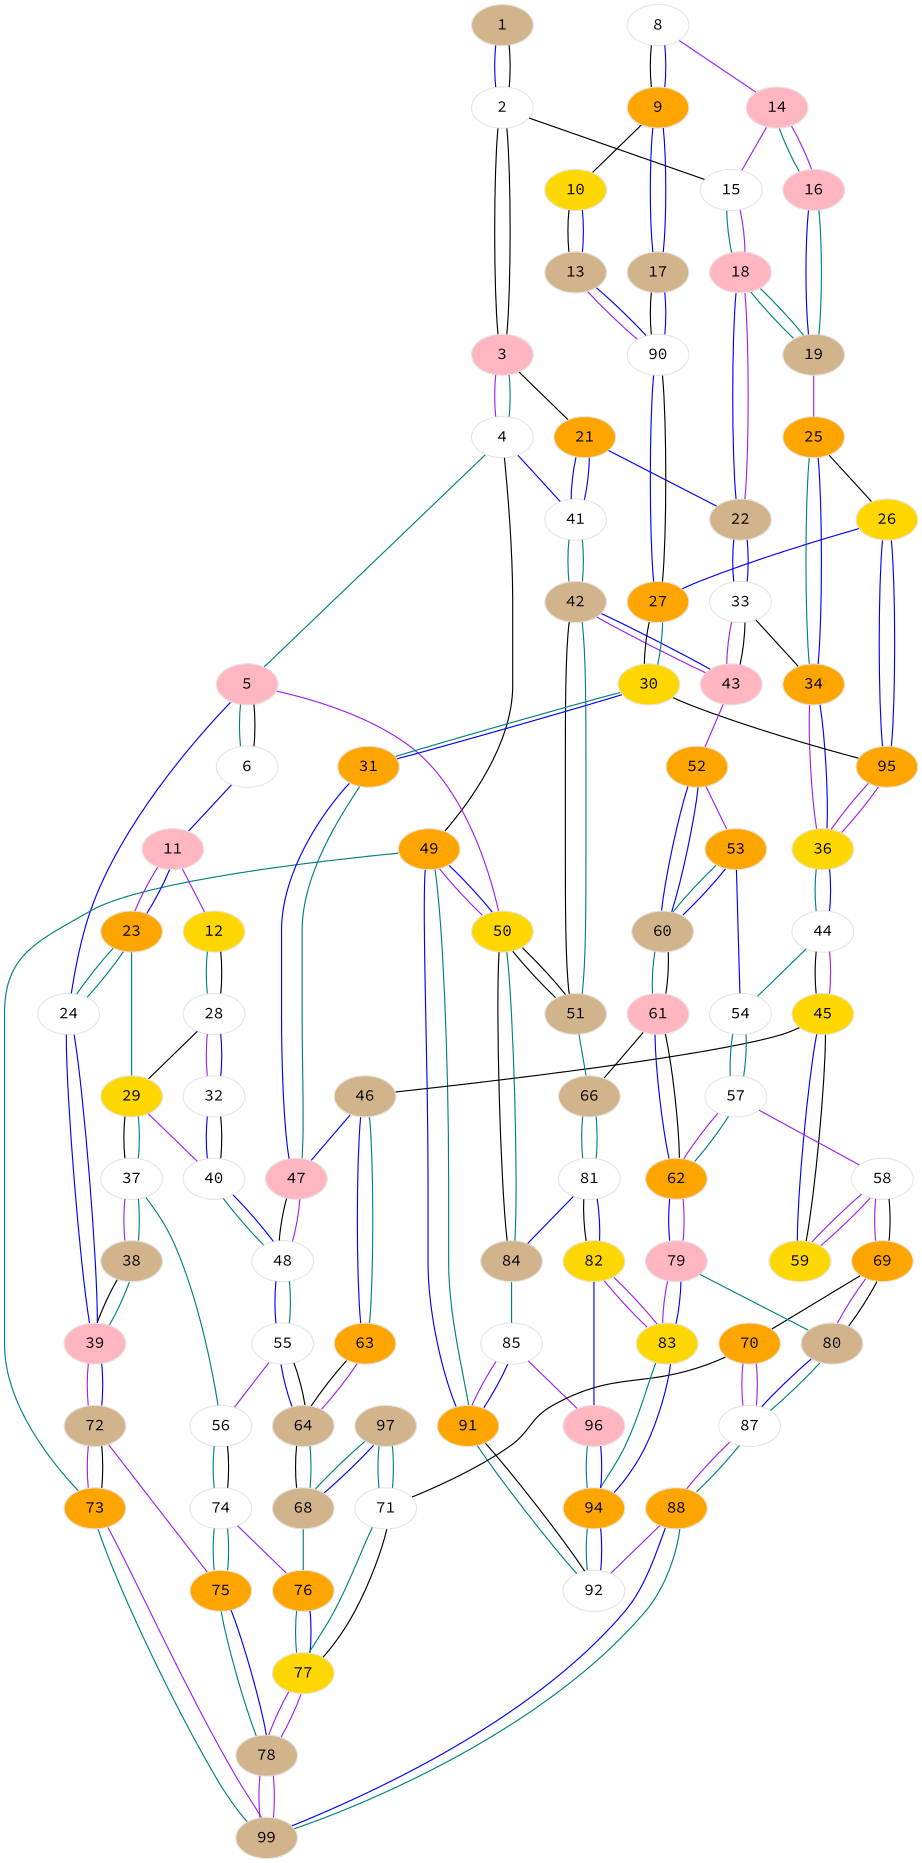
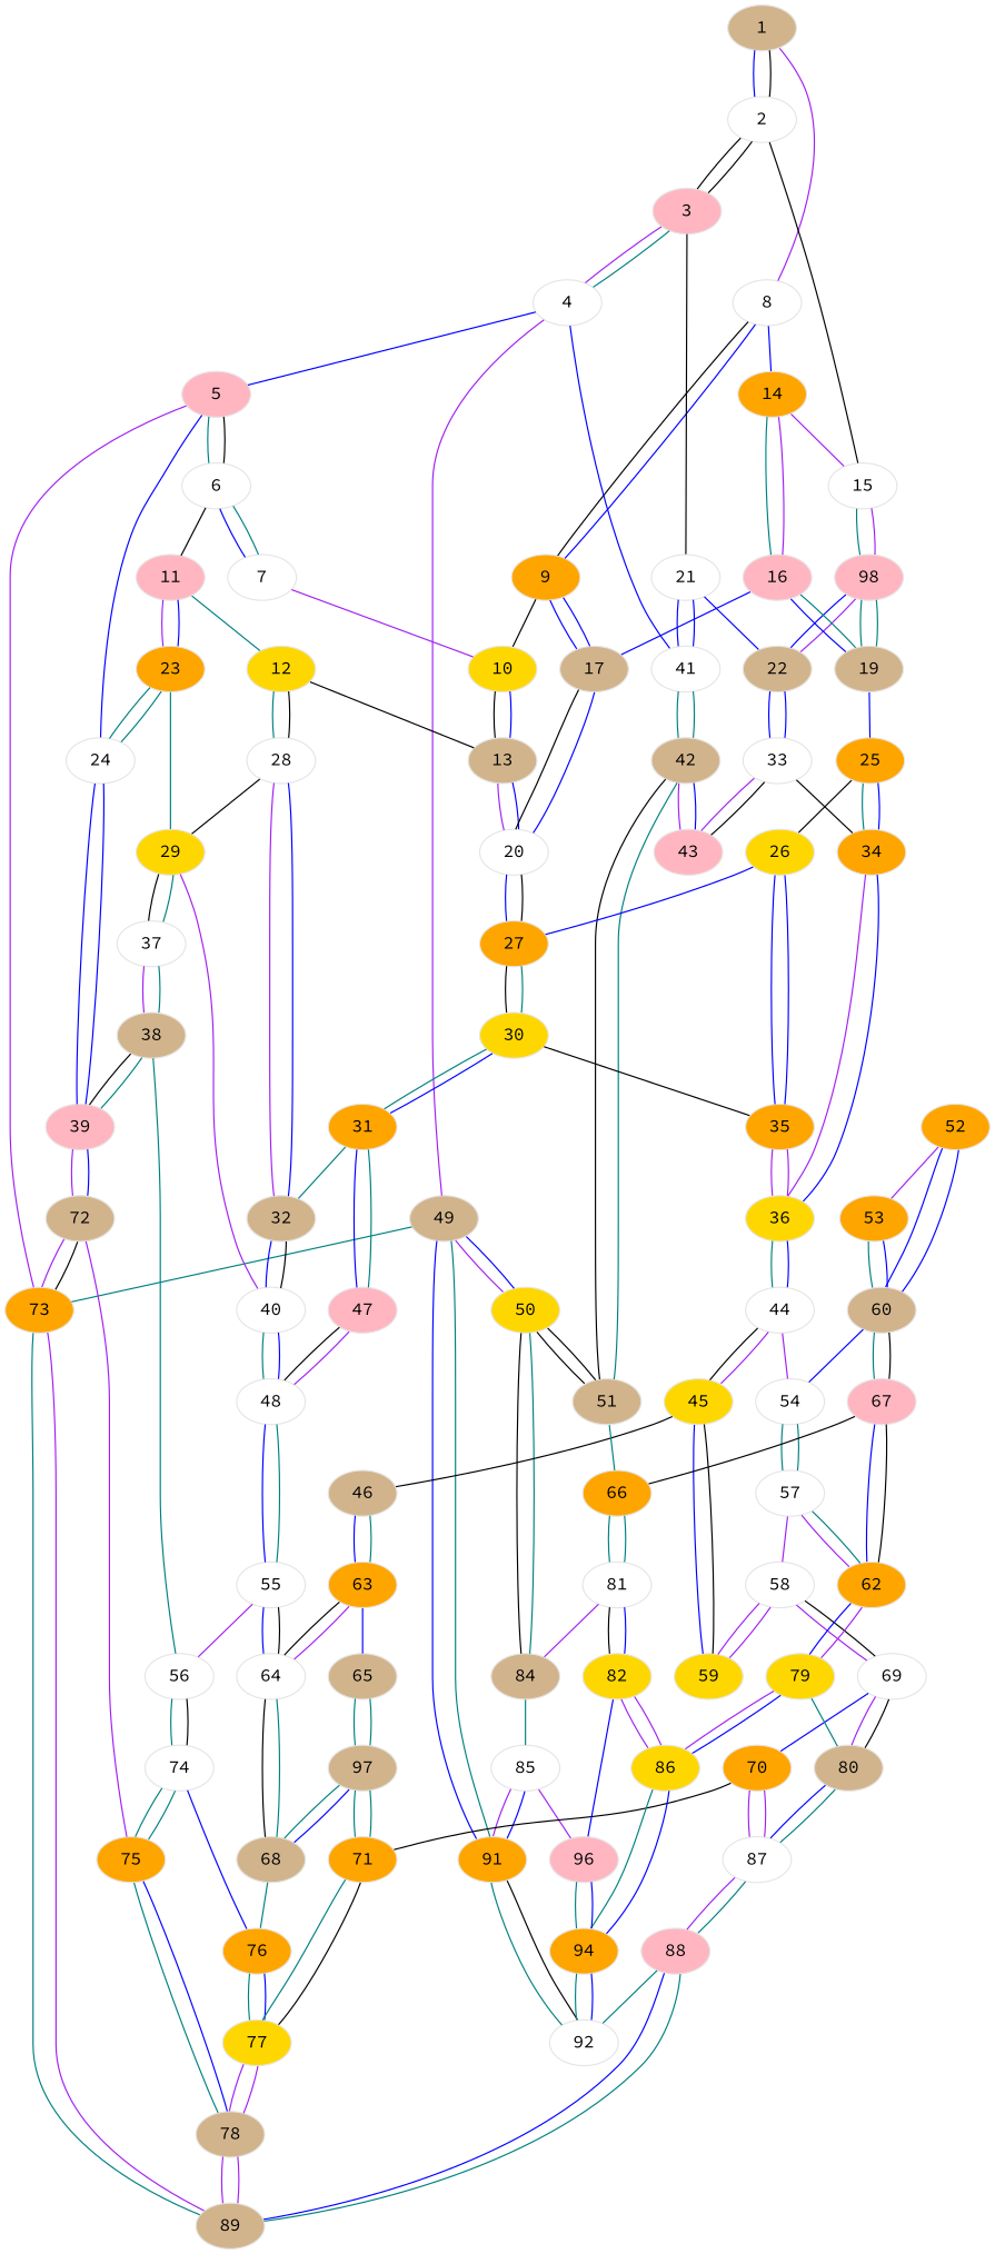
  graph {
    fontname="Source Code Pro"
    node [color=gray90 fillcolor=white fontname="Source Code Pro" style=filled]
    edge [color=teal fontname="Source Code Pro"]
    1 [fillcolor=tan]
    2
    8
    3 [fillcolor=lightpink]
    15
    9 [fillcolor=orange]
-   14 [fillcolor=lightpink]
+   14 [fillcolor=orange]
    4
-   21 [fillcolor=orange]
-   18 [fillcolor=lightpink]
+   21
+   18 [fillcolor=lightpink label=98]
    5 [fillcolor=lightpink]
    41
-   49 [fillcolor=orange]
+   49 [fillcolor=tan]
    22 [fillcolor=tan]
    6
    24
    73 [fillcolor=orange]
    42 [fillcolor=tan]
    50 [fillcolor=gold]
    91 [fillcolor=orange]
+   7
    11 [fillcolor=lightpink]
    39 [fillcolor=lightpink]
-   89 [fillcolor=tan label=99]
+   89 [fillcolor=tan]
    10 [fillcolor=gold]
    12 [fillcolor=gold]
    23 [fillcolor=orange]
    13 [fillcolor=tan]
    17 [fillcolor=tan]
    16 [fillcolor=lightpink]
-   20 [label=90]
+   20
    28
    29 [fillcolor=gold]
-   32
+   32 [fillcolor=tan]
    27 [fillcolor=orange]
    19 [fillcolor=tan]
    25 [fillcolor=orange]
    33
    26 [fillcolor=gold]
    34 [fillcolor=orange]
    30 [fillcolor=gold]
    43 [fillcolor=lightpink]
    37
    40
    72 [fillcolor=tan]
-   35 [fillcolor=orange label=95]
+   35 [fillcolor=orange]
    36 [fillcolor=gold]
    31 [fillcolor=orange]
    38 [fillcolor=tan]
    47 [fillcolor=lightpink]
    48
    52 [fillcolor=orange]
    44
    45 [fillcolor=gold]
    54
    56
    74
    75 [fillcolor=orange]
    55
    51 [fillcolor=tan]
-   66 [fillcolor=tan]
+   66 [fillcolor=orange]
    53 [fillcolor=orange]
    60 [fillcolor=tan]
    46 [fillcolor=tan]
    59 [fillcolor=gold]
    57
    63 [fillcolor=orange]
-   64 [fillcolor=tan]
+   64
+   65 [fillcolor=tan]
    84 [fillcolor=tan]
    92
    85
    81
-   61 [fillcolor=lightpink]
+   61 [fillcolor=lightpink label=67]
    58
    62 [fillcolor=orange]
    68 [fillcolor=tan]
    76 [fillcolor=orange]
-   69 [fillcolor=orange]
-   79 [fillcolor=lightpink]
+   69
+   79 [fillcolor=gold]
    70 [fillcolor=orange]
    80 [fillcolor=tan]
    n83 [fillcolor=tan label=97]
-   83 [fillcolor=gold]
-   71
+   83 [fillcolor=gold label=86]
+   71 [fillcolor=orange]
    82 [fillcolor=gold]
    77 [fillcolor=gold]
    87
-   88 [fillcolor=orange]
+   88 [fillcolor=lightpink]
    78 [fillcolor=tan]
    n91 [fillcolor=orange label=94]
    n92 [fillcolor=lightpink label=96]
    1 -- 2 [color=blue]
    1 -- 2 [color=black]
+   1 -- 8 [color=purple]
    2 -- 3 [color=black]
    2 -- 3 [color=black]
    2 -- 15 [color=black]
    8 -- 9 [color=black]
    8 -- 9 [color=blue]
-   8 -- 14 [color=purple]
+   8 -- 14 [color=blue]
    3 -- 4 [color=purple]
    3 -- 4
    3 -- 21 [color=black]
    15 -- 18
    15 -- 18 [color=purple]
    9 -- 10 [color=black]
    9 -- 17 [color=blue]
    9 -- 17 [color=blue]
    14 -- 15 [color=purple]
    14 -- 16
    14 -- 16 [color=purple]
-   4 -- 5
+   4 -- 5 [color=blue]
    4 -- 41 [color=blue]
-   4 -- 49 [color=black]
+   4 -- 49 [color=purple]
    21 -- 41 [color=blue]
    21 -- 41 [color=blue]
    21 -- 22 [color=blue]
    18 -- 22 [color=blue]
    18 -- 22 [color=purple]
    18 -- 19
    18 -- 19
    5 -- 6
    5 -- 6 [color=black]
    5 -- 24 [color=blue]
-   5 -- 50 [color=purple]
+   5 -- 73 [color=purple]
    41 -- 42
    41 -- 42
    49 -- 73
    49 -- 50 [color=purple]
    49 -- 50 [color=blue]
    49 -- 91 [color=blue]
    49 -- 91
    22 -- 33 [color=blue]
    22 -- 33 [color=blue]
-   6 -- 11 [color=blue]
+   6 -- 7 [color=blue]
+   6 -- 7
+   6 -- 11 [color=black]
    24 -- 39 [color=blue]
    24 -- 39 [color=blue]
    73 -- 89
    73 -- 89 [color=purple]
    42 -- 43 [color=purple]
    42 -- 43 [color=blue]
    42 -- 51 [color=black]
    42 -- 51
    50 -- 51 [color=black]
    50 -- 51 [color=black]
    50 -- 84 [color=black]
    50 -- 84
    91 -- 92
    91 -- 92 [color=black]
-   11 -- 12 [color=purple]
+   7 -- 10 [color=purple]
+   11 -- 12
    11 -- 23 [color=purple]
    11 -- 23 [color=blue]
    39 -- 72 [color=purple]
    39 -- 72 [color=blue]
    10 -- 13 [color=black]
    10 -- 13 [color=blue]
+   12 -- 13 [color=black]
    12 -- 28
    12 -- 28 [color=black]
    23 -- 24
    23 -- 24
    23 -- 29
    13 -- 20 [color=purple]
    13 -- 20 [color=blue]
    17 -- 20 [color=black]
    17 -- 20 [color=blue]
+   16 -- 17 [color=blue]
    16 -- 19 [color=blue]
    16 -- 19
    20 -- 27 [color=blue]
    20 -- 27 [color=black]
    28 -- 29 [color=black]
    28 -- 32 [color=purple]
    28 -- 32 [color=blue]
    29 -- 37 [color=black]
    29 -- 37
    29 -- 40 [color=purple]
    32 -- 40 [color=blue]
    32 -- 40 [color=black]
    27 -- 30 [color=black]
    27 -- 30
-   19 -- 25 [color=purple]
+   19 -- 25 [color=blue]
    25 -- 26 [color=black]
    25 -- 34
    25 -- 34 [color=blue]
    33 -- 34 [color=black]
    33 -- 43 [color=purple]
    33 -- 43 [color=black]
    26 -- 27 [color=blue]
    26 -- 35 [color=blue]
    26 -- 35 [color=blue]
    34 -- 36 [color=purple]
    34 -- 36 [color=blue]
    30 -- 35 [color=black]
    30 -- 31
    30 -- 31 [color=blue]
-   43 -- 52 [color=purple]
    37 -- 38 [color=purple]
    37 -- 38
    40 -- 48
    40 -- 48 [color=blue]
    72 -- 73 [color=purple]
    72 -- 73 [color=black]
    72 -- 75 [color=purple]
    35 -- 36 [color=purple]
    35 -- 36 [color=purple]
    36 -- 44
    36 -- 44 [color=blue]
+   31 -- 32
    31 -- 47 [color=blue]
    31 -- 47
    38 -- 39 [color=black]
    38 -- 39
-   37 -- 56
+   38 -- 56
    47 -- 48 [color=black]
    47 -- 48 [color=purple]
    48 -- 55 [color=blue]
    48 -- 55
    52 -- 53 [color=purple]
    52 -- 60 [color=blue]
    52 -- 60 [color=blue]
    44 -- 45 [color=black]
    44 -- 45 [color=purple]
-   44 -- 54
+   44 -- 54 [color=purple]
    45 -- 46 [color=black]
    45 -- 59 [color=blue]
    45 -- 59 [color=black]
    54 -- 57
    54 -- 57
    56 -- 74
    56 -- 74 [color=black]
    74 -- 75
    74 -- 75
-   74 -- 76 [color=purple]
+   74 -- 76 [color=blue]
    75 -- 78
    75 -- 78 [color=blue]
    55 -- 56 [color=purple]
    55 -- 64 [color=blue]
    55 -- 64 [color=black]
    51 -- 66
    66 -- 81
    66 -- 81
-   53 -- 54 [color=blue]
+   60 -- 54 [color=blue]
    53 -- 60
    53 -- 60 [color=blue]
    60 -- 61
    60 -- 61 [color=black]
-   46 -- 47 [color=blue]
    46 -- 63 [color=blue]
    46 -- 63
    57 -- 58 [color=purple]
    57 -- 62 [color=purple]
    57 -- 62
    63 -- 64 [color=black]
    63 -- 64 [color=purple]
+   63 -- 65 [color=blue]
    64 -- 68 [color=black]
    64 -- 68
+   65 -- n83
+   65 -- n83
    84 -- 85
    85 -- 91 [color=purple]
    85 -- 91 [color=blue]
    85 -- n92 [color=purple]
-   81 -- 84 [color=blue]
+   81 -- 84 [color=purple]
    81 -- 82 [color=black]
    81 -- 82 [color=blue]
    61 -- 66 [color=black]
    61 -- 62 [color=blue]
    61 -- 62 [color=black]
    58 -- 59 [color=purple]
    58 -- 59 [color=purple]
    58 -- 69 [color=purple]
    58 -- 69 [color=black]
    62 -- 79 [color=blue]
    62 -- 79 [color=purple]
    68 -- 76
    76 -- 77
    76 -- 77 [color=blue]
-   69 -- 70 [color=black]
+   69 -- 70 [color=blue]
    69 -- 80 [color=purple]
    69 -- 80 [color=black]
    79 -- 80
    79 -- 83 [color=purple]
    79 -- 83 [color=blue]
    70 -- 71 [color=black]
    70 -- 87 [color=purple]
    70 -- 87 [color=purple]
    80 -- 87 [color=blue]
    80 -- 87
    n83 -- 68
    n83 -- 68 [color=blue]
    n83 -- 71
    n83 -- 71
    83 -- n91
    83 -- n91 [color=blue]
    71 -- 77
    71 -- 77 [color=black]
    82 -- 83 [color=purple]
    82 -- 83 [color=purple]
    82 -- n92 [color=blue]
    77 -- 78 [color=purple]
    77 -- 78 [color=purple]
    87 -- 88 [color=purple]
    87 -- 88
    88 -- 89 [color=blue]
    88 -- 89
-   88 -- 92 [color=purple]
+   88 -- 92
    78 -- 89 [color=purple]
    78 -- 89 [color=purple]
    n91 -- 92
    n91 -- 92 [color=blue]
    n92 -- n91
    n92 -- n91 [color=blue]
  }
